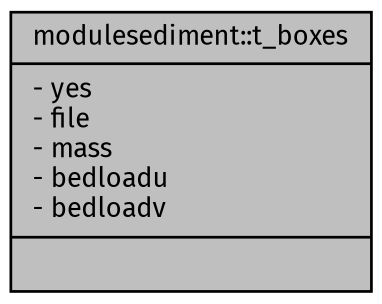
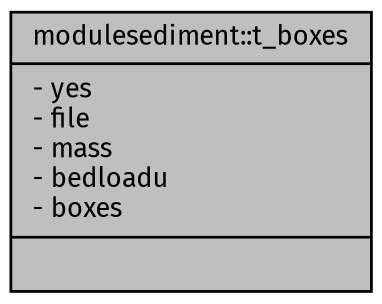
  digraph {
    fontname="Fira Sans"
-   n1 [color=black fillcolor=grey75 fontcolor=black fontname="Fira Sans" fontsize=10 height=0.2 label="{modulesediment::t_boxes\n|- yes\l- file\l- mass\l- bedloadu\l- bedloadv\l|}" shape=record style=filled width=0.4]
+   n1 [color=black fillcolor=grey75 fontcolor=black fontname="Fira Sans" fontsize=10 height=0.2 label="{modulesediment::t_boxes\n|- yes\l- file\l- mass\l- bedloadu\l- boxes\l|}" shape=record style=filled width=0.4]
  }
